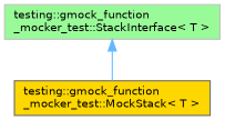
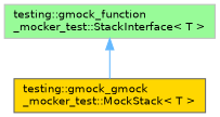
  digraph {
    node [fontname=Helvetica fontsize=10 shape=box style=filled]
-   n1 [color=gray40 fillcolor=gold fontcolor=black height=0.2 label="testing::gmock_function\l_mocker_test::MockStack\< T \>" width=0.4]
+   n1 [color=gray40 fillcolor=gold fontcolor=black height=0.2 label="testing::gmock_gmock\l_mocker_test::MockStack\< T \>" width=0.4]
    n2 [color=grey75 fillcolor=palegreen height=0.2 label="testing::gmock_function\l_mocker_test::StackInterface\< T \>" width=0.4]
    n2 -> n1 [color=steelblue1 dir=back fontname=Helvetica fontsize=10 labelfontname=Helvetica labelfontsize=10 style=solid]
  }
